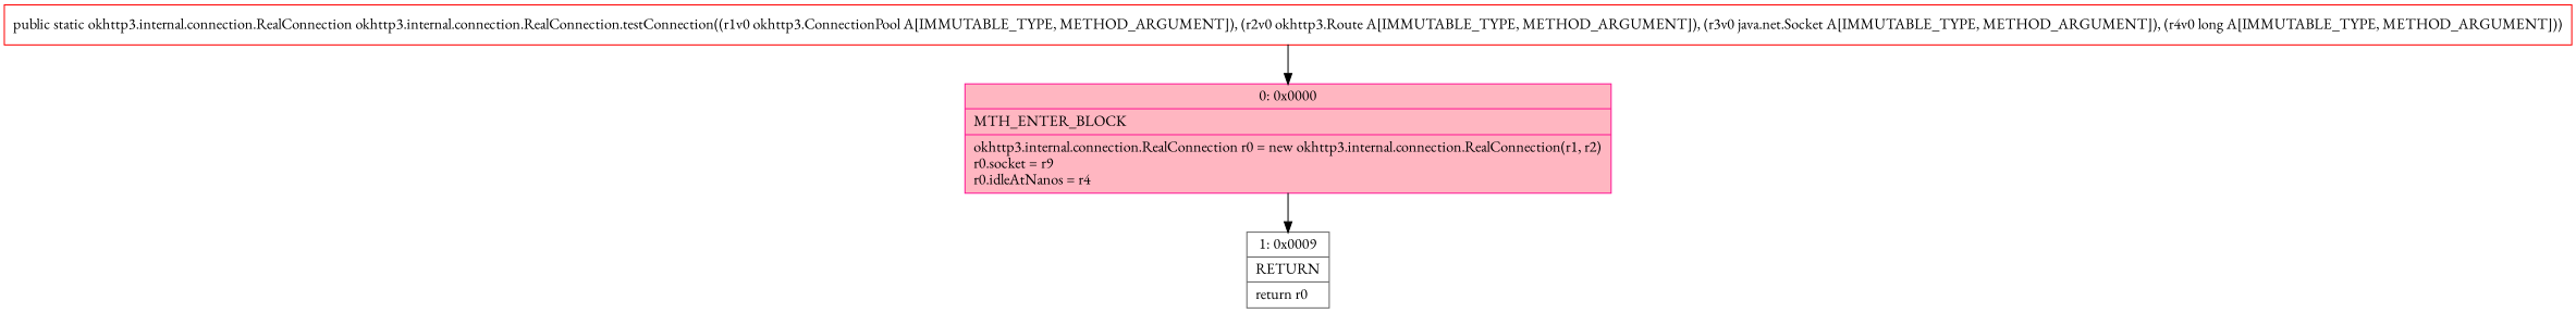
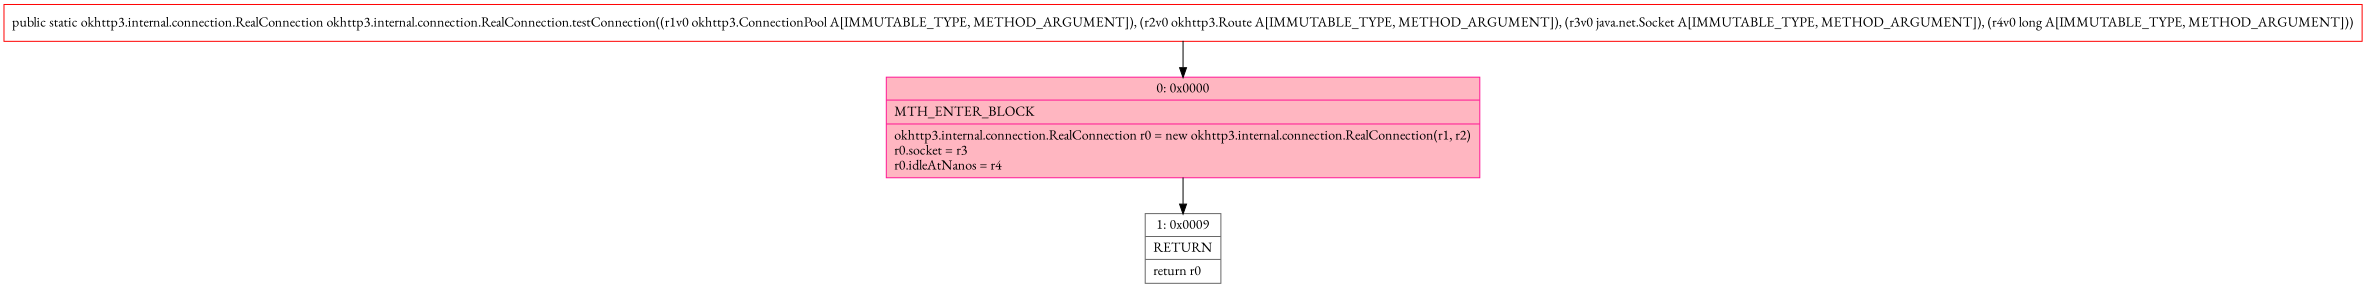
  digraph {
    fontname="EB Garamond"
    node [shape=record style=filled fillcolor=white fontname="EB Garamond"]
    edge [fontname="EB Garamond"]
-   n1 [label="{0\:\ 0x0000|MTH_ENTER_BLOCK\l|okhttp3.internal.connection.RealConnection r0 = new okhttp3.internal.connection.RealConnection(r1, r2)\lr0.socket = r9\lr0.idleAtNanos = r4\l}" fillcolor=lightpink color=deeppink]
+   n1 [label="{0\:\ 0x0000|MTH_ENTER_BLOCK\l|okhttp3.internal.connection.RealConnection r0 = new okhttp3.internal.connection.RealConnection(r1, r2)\lr0.socket = r3\lr0.idleAtNanos = r4\l}" fillcolor=lightpink color=deeppink]
    n2 [label="{1\:\ 0x0009|RETURN\l|return r0\l}" color=gray40]
    n3 [label="{public static okhttp3.internal.connection.RealConnection okhttp3.internal.connection.RealConnection.testConnection((r1v0 okhttp3.ConnectionPool A[IMMUTABLE_TYPE, METHOD_ARGUMENT]), (r2v0 okhttp3.Route A[IMMUTABLE_TYPE, METHOD_ARGUMENT]), (r3v0 java.net.Socket A[IMMUTABLE_TYPE, METHOD_ARGUMENT]), (r4v0 long A[IMMUTABLE_TYPE, METHOD_ARGUMENT])) }" color=red]
    n1 -> n2
    n3 -> n1
  }
